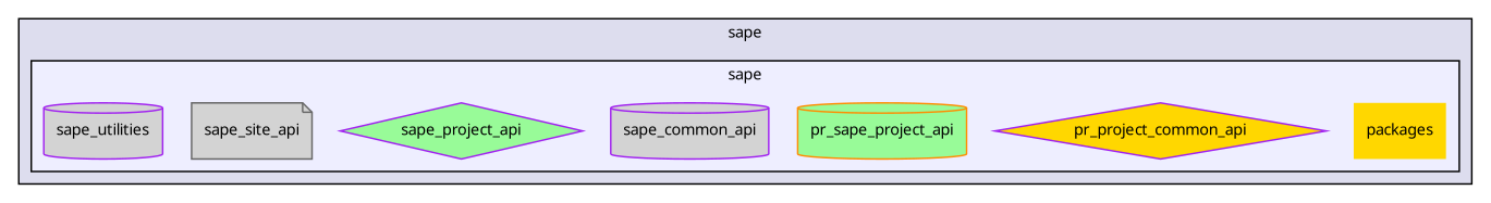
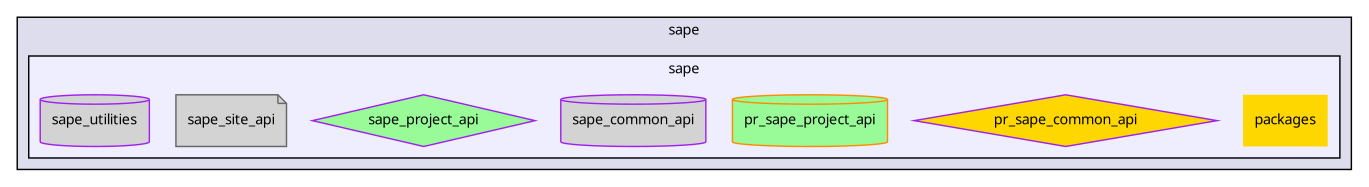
  digraph {
    compound=true
    node [fontname="FreeSans.ttf" fontsize=10 shape=cylinder style=filled fillcolor=lightgrey color=purple]
    n1 [label=packages shape=plaintext fillcolor=gold color=blue]
-   n2 [fillcolor=gold label=pr_project_common_api shape=diamond]
+   n2 [fillcolor=gold label=pr_sape_common_api shape=diamond]
    n3 [color=darkorange fillcolor=palegreen label=pr_sape_project_api]
    n4 [label=sape_common_api]
    n5 [fillcolor=palegreen label=sape_project_api shape=diamond]
    n6 [color=gray40 label=sape_site_api shape=note]
    n7 [label=sape_utilities]
    subgraph cluster_1 {
      bgcolor="#ddddee"
      fontname="FreeSans.ttf"
      fontsize=10
      label=sape
      pencolor=black
      subgraph cluster_2 {
        bgcolor="#eeeeff"
        fontname="FreeSans.ttf"
        fontsize=10
        pencolor=black
        n1
        n2
        n3
        n4
        n5
        n6
        n7
      }
    }
  }
